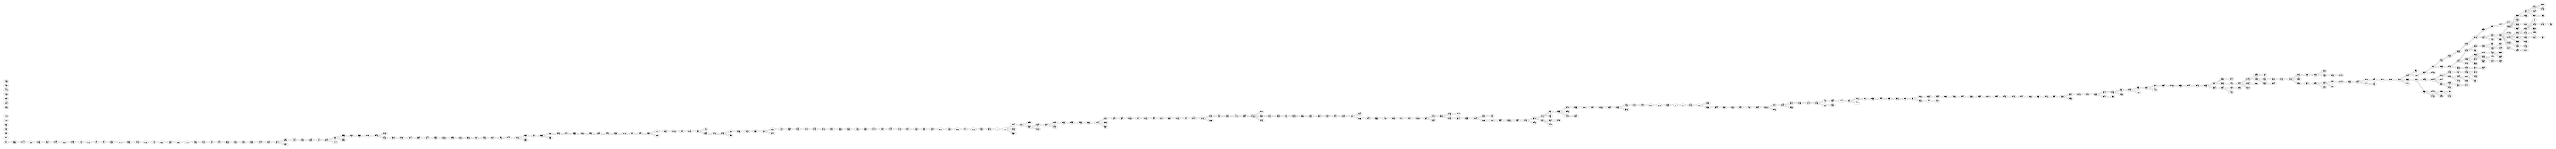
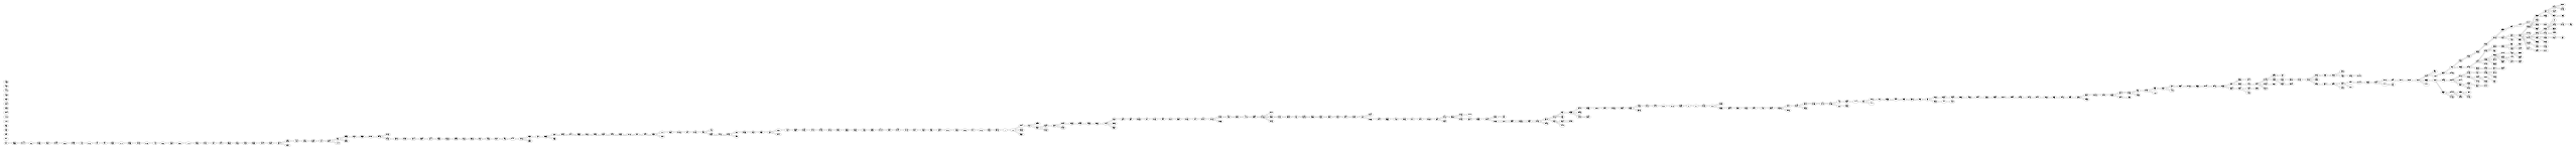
  graph {
    rankdir=LR
    n0
    n386
    n144
    n1
    n71
    n389
    n426
    n218
    n2
    n316
    n276
    n195
    n332
    n3
    n355
    n398
    n137
    n368
    n4
    n219
    n309
    n61
    n174
    n408
    n5
    n18
    n88
    n152
    n376
    n384
    n47
    n6
    n92
    n148
    n359
    n7
    n107
    n243
    n104
    n343
    n361
    n55
    n8
    n216
    n336
    n84
    n497
    n9
    n97
    n167
    n330
    n15
    n10
    n178
    n491
    n373
    n480
    n11
    n12
    n99
    n304
    n123
    n103
    n13
    n16
    n396
    n53
    n310
    n240
    n293
    n402
    n14
    n233
    n59
    n495
    n262
    n31
    n478
    n17
    n116
    n228
    n283
    n25
    n19
    n390
    n444
    n213
    n117
    n20
    n308
    n313
    n375
    n379
    n246
    n354
    n145
    n21
    n290
    n321
    n397
    n287
    n22
    n156
    n415
    n151
    n90
    n416
    n23
    n217
    n429
    n24
    n91
    n131
    n263
    n138
    n26
    n153
    n265
    n333
    n27
    n420
    n479
    n406
    n28
    n238
    n184
    n29
    n98
    n102
    n212
    n347
    n127
    n235
    n410
    n30
    n43
    n169
    n257
    n320
    n270
    n493
    n85
    n366
    n363
    n264
    n440
    n400
    n32
    n352
    n395
    n120
    n33
    n197
    n301
    n487
    n399
    n179
    n35
    n460
    n346
    n364
    n36
    n452
    n360
    n37
    n64
    n250
    n38
    n464
    n94
    n39
    n146
    n303
    n83
    n341
    n468
    n40
    n41
    n275
    n353
    n187 [label=n687]
    n86
    n42
    n251
    n129
    n44
    n404
    n113
    n45
    n466
    n489
    n66
    n142
    n114
    n46
    n69
    n266
    n89
    n280
    n183
    n193
    n421
    n48
    n49
    n111
    n112
    n294
    n50
    n297
    n337
    n200
    n357
    n51
    n285
    n312
    n65
    n108
    n52
    n132
    n329
    n274
    n272
    n54
    n351
    n431
    n267
    n231
    n56
    n136
    n192
    n370
    n438
    n95
    n180
    n57
    n417
    n58
    n241
    n323
    n391
    n60
    n124
    n166
    n278
    n367
    n392
    n62
    n63
    n78
    n318
    n185
    n253
    n484
    n483
    n67
    n436
    n485
    n378
    n425
    n76
    n68
    n226
    n295
    n87
    n388
    n477
    n70
    n268
    n462
    n232
    n345
    n369
    n220
    n269
    n121
    n72
    n486
    n322
    n175
    n259
    n73
    n458
    n490
    n305
    n210
    n74
    n279
    n443
    n327
    n75
    n182
    n186
    n105
    n362
    n281
    n475
    n77
    n125
    n481
    n418
    n405
    n79
    n126
    n164
    n80
    n122
    n173
    n326
    n435
    n128
    n81
    n292
    n198
    n82
    n244
    n286
    n194
    n168
    n474
    n471
    n403
    n340
    n456
    n271
    n439
    n93
    n446
    n412
    n342
    n365
    n383
    n157
    n377
    n473
    n96
    n441
    n170
    n100
    n255
    n407
    n236
    n101
    n258
    n106
    n191
    n239
    n247
    n190 [label=n690]
    n109
    n224
    n374
    n110
    n135
    n130
    n288
    n467
    n115
    n419
    n424
    n118
    n119
    n401
    n230
    n445
    n162
    n432
    n203
    n382
    n413
    n455
    n335
    n177
    n160
    n348
    n428
    n328
    n371
    n208
    n393
    n201
    n314
    n222
    n172
    n133
    n165
    n252
    n385
    n472
    n134
    n260
    n339
    n317
    n245
    n282
    n139
    n154
    n202
    n423
    n140
    n141
    n249
    n306
    n300
    n256
    n176
    n349
    n163
    n143
    n496
    n409
    n447
    n254
    n372
    n147
    n307
    n149
    n209
    n150
    n214
    n302
    n289
    n161
    n449
    n155
    n242
    n459
    n277
    n284
    n158
    n482
    n159
    n381
    n422
    n171
    n494
    n227
    n492
    n338
    n188
    n181
    n291
    n199
    n189
    n315
    n325
    n461
    n223
    n196
    n454
    n465
    n334
    n394
    n356
+   n204
    n205
    n206
    n488
    n414
    n207
    n211
    n469
    n358
    n221
    n344
    n215
    n470
    n273
    n331
    n463
    n476
    n296
    n427
    n225
    n229
    n234
    n237
    n450
    n442
    n498
    n248
    n261
    n499
    n350
    n437
    n433
    n434
    n298
    n311
    n319
    n457
    n324
    n387
    n411
    n430
    n448
    n451
    n453
    n0 -- n386
    n386 -- n0
    n386 -- n144
    n144 -- n386
    n144 -- n28
    n1 -- n71
    n1 -- n389
    n71 -- n1
    n71 -- n426
    n389 -- n1
    n389 -- n218
    n426 -- n71
    n426 -- n121
    n218 -- n389
    n218 -- n210
    n2 -- n316
    n316 -- n2
    n316 -- n276
    n316 -- n195
    n316 -- n332
    n276 -- n316
    n276 -- n191
    n276 -- n461
    n195 -- n316
    n195 -- n446
    n332 -- n316
    n3 -- n355
    n3 -- n398
    n355 -- n3
    n355 -- n137
    n398 -- n3
    n398 -- n368
    n137 -- n355
    n137 -- n322
    n368 -- n398
    n368 -- n357
    n4 -- n219
    n4 -- n309
    n219 -- n4
    n219 -- n61
    n219 -- n174
    n309 -- n4
    n309 -- n408
    n61 -- n219
    n61 -- n395
    n61 -- n392
    n174 -- n219
    n408 -- n309
    n408 -- n434
    n5 -- n18
    n5 -- n88
    n5 -- n152
    n18 -- n5
    n18 -- n376
    n88 -- n5
    n88 -- n384
    n152 -- n5
    n152 -- n47
    n376 -- n18
    n376 -- n25
    n384 -- n88
    n384 -- n439
    n47 -- n152
    n47 -- n421
    n6 -- n92
    n92 -- n6
    n92 -- n148
    n92 -- n359
    n148 -- n92
    n148 -- n79
    n359 -- n92
    n359 -- n416
    n7 -- n107
    n7 -- n243
    n107 -- n7
    n107 -- n104
    n107 -- n343
    n107 -- n361
    n243 -- n7
    n243 -- n55
    n104 -- n107
    n104 -- n21
    n343 -- n107
    n361 -- n107
    n55 -- n243
    n55 -- n116
    n8 -- n216
    n8 -- n336
    n216 -- n8
    n216 -- n84
    n336 -- n8
    n336 -- n497
    n84 -- n216
    n84 -- n114
    n84 -- n471
    n497 -- n336
    n497 -- n25
    n9 -- n97
    n9 -- n167
    n97 -- n9
    n97 -- n330
    n167 -- n9
    n167 -- n15
    n330 -- n97
    n330 -- n170
    n15 -- n167
    n15 -- n495
    n10 -- n178
    n10 -- n491
    n178 -- n10
    n178 -- n373
    n491 -- n10
    n491 -- n480
    n373 -- n178
    n373 -- n492
    n480 -- n491
    n480 -- n177
    n480 -- n227
    n12 -- n99
    n12 -- n304
    n99 -- n12
    n99 -- n123
    n304 -- n12
    n304 -- n103
    n123 -- n99
    n123 -- n14
    n103 -- n304
    n103 -- n44
    n13 -- n16
    n13 -- n396
    n16 -- n13
    n16 -- n53
    n16 -- n310
    n396 -- n13
    n396 -- n240
    n396 -- n293
    n396 -- n402
    n53 -- n16
    n310 -- n16
    n310 -- n31
    n310 -- n478
    n240 -- n396
    n240 -- n255
    n293 -- n396
    n402 -- n396
    n402 -- n324
    n14 -- n123
    n14 -- n233
    n233 -- n14
    n233 -- n59
    n59 -- n233
    n59 -- n391
    n495 -- n15
    n495 -- n262
    n262 -- n495
    n262 -- n199
    n31 -- n310
    n31 -- n264
    n31 -- n440
    n478 -- n310
    n478 -- n196
    n478 -- n454
    n17 -- n116
    n17 -- n228
    n116 -- n55
    n116 -- n17
    n228 -- n17
    n228 -- n283
    n283 -- n228
    n283 -- n272
    n25 -- n376
    n25 -- n497
    n19 -- n390
    n19 -- n444
    n390 -- n19
    n390 -- n213
    n444 -- n19
    n444 -- n117
    n213 -- n390
    n213 -- n54
    n213 -- n267
    n117 -- n444
    n20 -- n308
    n20 -- n313
    n20 -- n375
    n308 -- n20
    n308 -- n379
    n313 -- n20
    n313 -- n246
    n313 -- n354
    n375 -- n20
    n375 -- n145
    n379 -- n308
    n246 -- n313
    n246 -- n179
    n354 -- n313
    n354 -- n154
    n145 -- n375
    n145 -- n447
    n21 -- n104
    n21 -- n290
    n21 -- n321
    n290 -- n21
    n321 -- n21
    n321 -- n397
    n321 -- n287
    n397 -- n321
    n397 -- n277
    n287 -- n321
    n22 -- n156
    n22 -- n415
    n156 -- n22
    n156 -- n151
    n415 -- n22
    n415 -- n90
    n415 -- n416
    n151 -- n156
    n151 -- n307
    n90 -- n415
    n416 -- n359
    n416 -- n415
    n23 -- n217
    n217 -- n23
    n217 -- n429
    n429 -- n217
    n429 -- n281
    n429 -- n273
    n24 -- n91
    n24 -- n131
    n91 -- n24
    n91 -- n263
    n131 -- n24
    n131 -- n138
    n263 -- n91
    n263 -- n36
    n138 -- n131
    n138 -- n172
    n26 -- n153
    n153 -- n26
    n153 -- n265
    n153 -- n333
    n265 -- n153
    n265 -- n161
    n265 -- n449
    n333 -- n153
    n333 -- n464
    n27 -- n420
    n420 -- n27
    n420 -- n479
    n420 -- n406
    n479 -- n420
    n479 -- n331
    n479 -- n298
    n406 -- n420
    n28 -- n144
    n28 -- n238
    n238 -- n28
    n238 -- n184
    n184 -- n238
    n184 -- n199
    n29 -- n98
    n29 -- n102
    n29 -- n212
    n98 -- n29
    n102 -- n29
    n102 -- n347
    n212 -- n29
    n212 -- n127
    n212 -- n235
    n212 -- n410
    n347 -- n102
    n347 -- n78
    n347 -- n405
    n127 -- n212
    n127 -- n111
    n235 -- n212
    n235 -- n221
    n410 -- n212
    n30 -- n43
    n30 -- n169
    n30 -- n257
    n30 -- n320
    n43 -- n30
    n43 -- n270
    n43 -- n493
    n169 -- n30
    n257 -- n30
    n257 -- n85
    n320 -- n30
    n320 -- n366
    n320 -- n363
    n270 -- n43
    n493 -- n43
    n85 -- n257
    n366 -- n320
    n366 -- n35
    n366 -- n460
    n366 -- n346
    n366 -- n364
    n363 -- n320
    n264 -- n31
    n264 -- n400
    n440 -- n31
    n400 -- n264
    n32 -- n352
    n32 -- n395
    n352 -- n32
    n352 -- n120
    n395 -- n61
    n395 -- n32
    n120 -- n352
    n120 -- n445
    n33 -- n197
    n33 -- n301
    n197 -- n33
    n197 -- n487
    n301 -- n33
    n301 -- n399
    n487 -- n197
    n487 -- n349
    n399 -- n301
    n399 -- n382
    n179 -- n246
    n179 -- n338
    n35 -- n366
    n460 -- n366
    n460 -- n351
    n460 -- n106
    n460 -- n191
    n460 -- n239
    n460 -- n247
    n346 -- n366
    n346 -- n207
    n364 -- n366
    n36 -- n263
    n36 -- n452
    n452 -- n36
    n452 -- n360
    n360 -- n452
    n360 -- n109
    n37 -- n64
    n64 -- n37
    n64 -- n250
    n250 -- n64
    n250 -- n484
    n38 -- n464
    n464 -- n333
    n464 -- n38
    n464 -- n94
    n94 -- n464
    n94 -- n232
    n94 -- n418
    n94 -- n412
    n39 -- n146
    n39 -- n303
    n146 -- n39
    n146 -- n83
    n303 -- n39
    n303 -- n341
    n303 -- n468
    n83 -- n146
    n83 -- n168
    n341 -- n303
    n341 -- n215
    n468 -- n303
    n41 -- n275
    n41 -- n353
    n275 -- n41
    n275 -- n187
    n353 -- n41
    n353 -- n86
    n187 -- n275
    n187 -- n285
    n86 -- n353
    n86 -- n403
    n42 -- n251
    n251 -- n42
    n251 -- n129
    n129 -- n251
    n129 -- n208
    n129 -- n393
    n44 -- n103
    n44 -- n404
    n404 -- n44
    n404 -- n113
    n113 -- n404
    n113 -- n130
    n113 -- n288
    n45 -- n466
    n45 -- n489
    n466 -- n45
    n466 -- n66
    n466 -- n142
    n489 -- n45
    n489 -- n114
    n66 -- n466
    n66 -- n483
    n142 -- n466
    n142 -- n163
    n114 -- n84
    n114 -- n489
    n46 -- n69
    n46 -- n266
    n69 -- n46
    n69 -- n89
    n69 -- n280
    n266 -- n46
    n266 -- n183
    n266 -- n193
    n89 -- n69
    n280 -- n69
    n280 -- n477
    n183 -- n266
    n183 -- n110
    n193 -- n266
    n193 -- n314
    n421 -- n47
    n49 -- n111
    n49 -- n112
    n111 -- n127
    n111 -- n49
    n112 -- n49
    n112 -- n294
    n294 -- n112
    n294 -- n417
    n294 -- n135
    n50 -- n297
    n50 -- n337
    n297 -- n50
    n297 -- n200
    n337 -- n50
    n337 -- n357
    n200 -- n297
    n200 -- n82
    n357 -- n368
    n357 -- n337
    n51 -- n285
    n51 -- n312
    n285 -- n187
    n285 -- n51
    n285 -- n65
    n312 -- n51
    n312 -- n108
    n65 -- n285
    n108 -- n312
    n108 -- n441
    n108 -- n190
    n52 -- n132
    n52 -- n329
    n132 -- n52
    n132 -- n274
    n329 -- n52
    n329 -- n272
    n274 -- n132
    n274 -- n115
    n272 -- n283
    n272 -- n329
    n54 -- n213
    n54 -- n351
    n54 -- n431
    n351 -- n460
    n351 -- n54
    n351 -- n231
    n431 -- n54
    n267 -- n213
    n267 -- n253
    n231 -- n351
    n56 -- n136
    n56 -- n192
    n136 -- n56
    n136 -- n370
    n136 -- n438
    n192 -- n56
    n192 -- n95
    n192 -- n180
    n370 -- n136
    n370 -- n323
    n438 -- n136
    n95 -- n192
    n95 -- n157
    n180 -- n192
    n57 -- n417
    n417 -- n294
    n417 -- n57
    n58 -- n241
    n241 -- n58
    n241 -- n323
    n323 -- n370
    n323 -- n241
    n323 -- n470
    n391 -- n59
    n391 -- n60
    n60 -- n391
    n60 -- n124
    n124 -- n60
    n124 -- n166
    n124 -- n278
    n124 -- n367
    n166 -- n124
    n166 -- n455
    n278 -- n124
    n367 -- n124
    n392 -- n61
    n63 -- n78
    n63 -- n318
    n78 -- n347
    n78 -- n63
    n78 -- n185
    n318 -- n63
    n318 -- n253
    n185 -- n78
    n185 -- n418
    n253 -- n267
    n253 -- n318
    n484 -- n250
    n484 -- n191
    n484 -- n223
    n483 -- n66
    n67 -- n436
    n67 -- n485
    n436 -- n67
    n436 -- n378
    n436 -- n425
    n485 -- n67
    n485 -- n76
    n378 -- n436
    n425 -- n436
    n76 -- n485
    n76 -- n279
    n76 -- n281
    n68 -- n226
    n68 -- n295
    n226 -- n68
    n226 -- n87
    n295 -- n68
    n295 -- n388
    n87 -- n226
    n87 -- n456
    n388 -- n295
    n388 -- n433
    n477 -- n280
    n477 -- n77
    n70 -- n268
    n70 -- n462
    n268 -- n70
    n268 -- n232
    n268 -- n345
    n268 -- n369
    n462 -- n70
    n462 -- n220
    n462 -- n269
    n232 -- n94
    n232 -- n268
    n232 -- n342
    n232 -- n365
    n345 -- n268
    n345 -- n149
    n345 -- n209
    n369 -- n268
    n220 -- n462
    n269 -- n462
    n121 -- n426
    n121 -- n203
    n121 -- n382
    n72 -- n486
    n486 -- n72
    n486 -- n322
    n486 -- n175
    n486 -- n259
    n322 -- n137
    n322 -- n486
    n175 -- n486
    n259 -- n486
    n259 -- n476
    n73 -- n458
    n73 -- n490
    n458 -- n73
    n458 -- n305
    n490 -- n73
    n490 -- n210
    n305 -- n458
    n305 -- n189
    n305 -- n315
    n210 -- n218
    n210 -- n490
    n74 -- n279
    n279 -- n76
    n279 -- n74
    n279 -- n443
    n279 -- n327
    n443 -- n279
    n443 -- n221
    n327 -- n279
    n327 -- n350
    n327 -- n437
    n75 -- n182
    n75 -- n186
    n182 -- n75
    n182 -- n105
    n186 -- n75
    n186 -- n362
    n105 -- n182
    n105 -- n258
    n362 -- n186
    n362 -- n282
    n281 -- n429
    n281 -- n76
    n281 -- n475
    n475 -- n281
    n77 -- n477
    n77 -- n125
    n125 -- n77
    n125 -- n481
    n481 -- n125
    n481 -- n335
    n418 -- n94
    n418 -- n185
    n418 -- n383
    n405 -- n347
    n79 -- n148
    n79 -- n126
    n126 -- n79
    n126 -- n164
    n164 -- n126
    n164 -- n177
    n80 -- n122
    n80 -- n173
    n122 -- n80
    n122 -- n326
    n122 -- n435
    n173 -- n80
    n173 -- n128
    n326 -- n122
    n435 -- n122
    n435 -- n413
    n128 -- n173
    n128 -- n160
    n128 -- n348
    n128 -- n428
    n81 -- n292
    n292 -- n81
    n292 -- n198
    n198 -- n292
    n198 -- n447
    n198 -- n465
    n82 -- n200
    n82 -- n244
    n82 -- n286
    n244 -- n82
    n286 -- n82
    n286 -- n194
    n194 -- n286
    n194 -- n335
    n168 -- n83
    n168 -- n474
    n474 -- n168
    n474 -- n143
    n471 -- n84
    n403 -- n86
    n403 -- n340
    n340 -- n403
    n340 -- n492
    n456 -- n87
    n456 -- n271
    n271 -- n456
    n271 -- n96
    n439 -- n384
    n439 -- n206
    n93 -- n446
    n446 -- n195
    n446 -- n93
    n412 -- n94
    n342 -- n232
    n365 -- n232
    n383 -- n418
    n383 -- n457
    n157 -- n95
    n157 -- n377
    n157 -- n473
    n377 -- n157
    n377 -- n284
    n473 -- n157
    n96 -- n271
    n96 -- n441
    n441 -- n108
    n441 -- n96
    n170 -- n330
    n170 -- n258
    n100 -- n255
    n100 -- n407
    n255 -- n240
    n255 -- n100
    n407 -- n100
    n407 -- n236
    n236 -- n407
    n236 -- n189
    n258 -- n105
    n258 -- n170
    n106 -- n460
    n191 -- n276
    n191 -- n460
    n191 -- n484
    n191 -- n325
    n239 -- n460
    n239 -- n482
    n247 -- n460
    n247 -- n494
    n190 -- n108
    n109 -- n360
    n109 -- n224
    n224 -- n109
    n224 -- n374
    n374 -- n224
    n374 -- n296
    n374 -- n427
    n110 -- n183
    n135 -- n294
    n135 -- n119
    n130 -- n113
    n130 -- n467
    n288 -- n113
    n467 -- n130
    n467 -- n222
    n115 -- n274
    n115 -- n419
    n419 -- n115
    n419 -- n424
    n424 -- n419
    n424 -- n472
    n119 -- n135
    n119 -- n401
    n401 -- n119
    n401 -- n230
    n230 -- n401
    n230 -- n181
    n230 -- n291
    n445 -- n120
    n445 -- n162
    n445 -- n432
    n162 -- n445
    n432 -- n445
    n432 -- n302
    n203 -- n121
    n382 -- n399
    n382 -- n121
    n413 -- n435
    n413 -- n140
    n455 -- n166
    n455 -- n459
    n335 -- n481
    n335 -- n194
    n177 -- n480
    n177 -- n164
    n160 -- n128
    n160 -- n328
    n348 -- n128
    n428 -- n128
    n428 -- n371
    n328 -- n160
    n328 -- n381
    n371 -- n428
    n371 -- n291
    n208 -- n129
    n208 -- n201
    n393 -- n129
    n393 -- n314
    n201 -- n208
    n201 -- n394
    n314 -- n193
    n314 -- n393
    n222 -- n467
    n222 -- n476
    n172 -- n138
    n172 -- n282
    n133 -- n165
    n133 -- n252
    n165 -- n133
    n165 -- n385
    n252 -- n133
    n252 -- n472
    n385 -- n165
    n385 -- n422
    n472 -- n424
    n472 -- n252
    n134 -- n260
    n134 -- n339
    n260 -- n134
    n260 -- n317
    n339 -- n134
    n339 -- n245
    n317 -- n260
    n317 -- n147
    n317 -- n307
    n245 -- n339
    n245 -- n442
    n282 -- n362
    n282 -- n172
    n139 -- n154
    n139 -- n202
    n154 -- n354
    n154 -- n139
    n154 -- n423
    n202 -- n139
    n423 -- n154
    n140 -- n413
    n141 -- n249
    n141 -- n306
    n249 -- n141
    n249 -- n300
    n249 -- n256
    n306 -- n141
    n306 -- n176
    n306 -- n349
    n300 -- n249
    n300 -- n163
    n256 -- n249
    n176 -- n306
    n349 -- n487
    n349 -- n306
    n163 -- n142
    n163 -- n300
    n143 -- n474
    n143 -- n496
    n496 -- n143
    n496 -- n409
    n409 -- n496
    n409 -- n211
    n447 -- n145
    n447 -- n198
    n447 -- n254
    n447 -- n372
    n254 -- n447
    n254 -- n261
    n372 -- n447
    n147 -- n317
    n307 -- n151
    n307 -- n317
    n149 -- n345
    n209 -- n345
    n209 -- n159
    n150 -- n214
    n150 -- n302
    n214 -- n150
    n214 -- n289
    n302 -- n432
    n302 -- n150
    n289 -- n214
    n289 -- n344
    n161 -- n265
    n449 -- n265
    n155 -- n242
    n155 -- n459
    n242 -- n155
    n242 -- n277
    n459 -- n455
    n459 -- n155
    n277 -- n397
    n277 -- n242
    n277 -- n450
    n284 -- n377
    n284 -- n188
    n158 -- n482
    n482 -- n239
    n482 -- n158
    n159 -- n209
    n381 -- n328
    n381 -- n465
    n422 -- n385
    n422 -- n248
    n171 -- n494
    n494 -- n247
    n494 -- n171
    n227 -- n480
    n492 -- n373
    n492 -- n340
    n338 -- n179
    n338 -- n188
    n188 -- n284
    n188 -- n338
    n181 -- n230
    n291 -- n230
    n291 -- n371
    n291 -- n205
    n199 -- n262
    n199 -- n184
    n189 -- n305
    n189 -- n236
    n315 -- n305
    n325 -- n191
    n461 -- n276
    n461 -- n499
    n223 -- n484
    n196 -- n478
    n454 -- n478
    n454 -- n356
    n465 -- n198
    n465 -- n381
    n465 -- n334
    n334 -- n465
    n334 -- n229
    n394 -- n201
    n394 -- n356
    n356 -- n454
    n356 -- n394
    n205 -- n291
    n206 -- n439
    n206 -- n488
    n488 -- n206
    n488 -- n414
    n414 -- n488
    n414 -- n358
    n207 -- n346
    n211 -- n409
    n211 -- n469
    n469 -- n211
    n469 -- n358
    n358 -- n414
    n358 -- n469
    n221 -- n235
    n221 -- n443
    n221 -- n331
    n344 -- n289
    n344 -- n433
    n215 -- n341
    n215 -- n470
    n470 -- n323
    n470 -- n215
    n273 -- n429
    n331 -- n479
    n331 -- n221
    n331 -- n463
    n463 -- n331
    n476 -- n259
    n476 -- n222
    n296 -- n374
    n296 -- n434
    n427 -- n374
    n229 -- n334
    n450 -- n277
    n442 -- n245
    n442 -- n498
    n498 -- n442
    n498 -- n248
    n248 -- n422
    n248 -- n498
    n261 -- n254
    n499 -- n461
    n350 -- n327
    n350 -- n387
    n437 -- n327
    n433 -- n388
    n433 -- n344
    n434 -- n408
    n434 -- n296
    n298 -- n479
    n311 -- n319
    n311 -- n457
    n319 -- n311
    n457 -- n383
    n457 -- n311
    n324 -- n402
    n387 -- n350
    n387 -- n411
    n411 -- n387
  }
